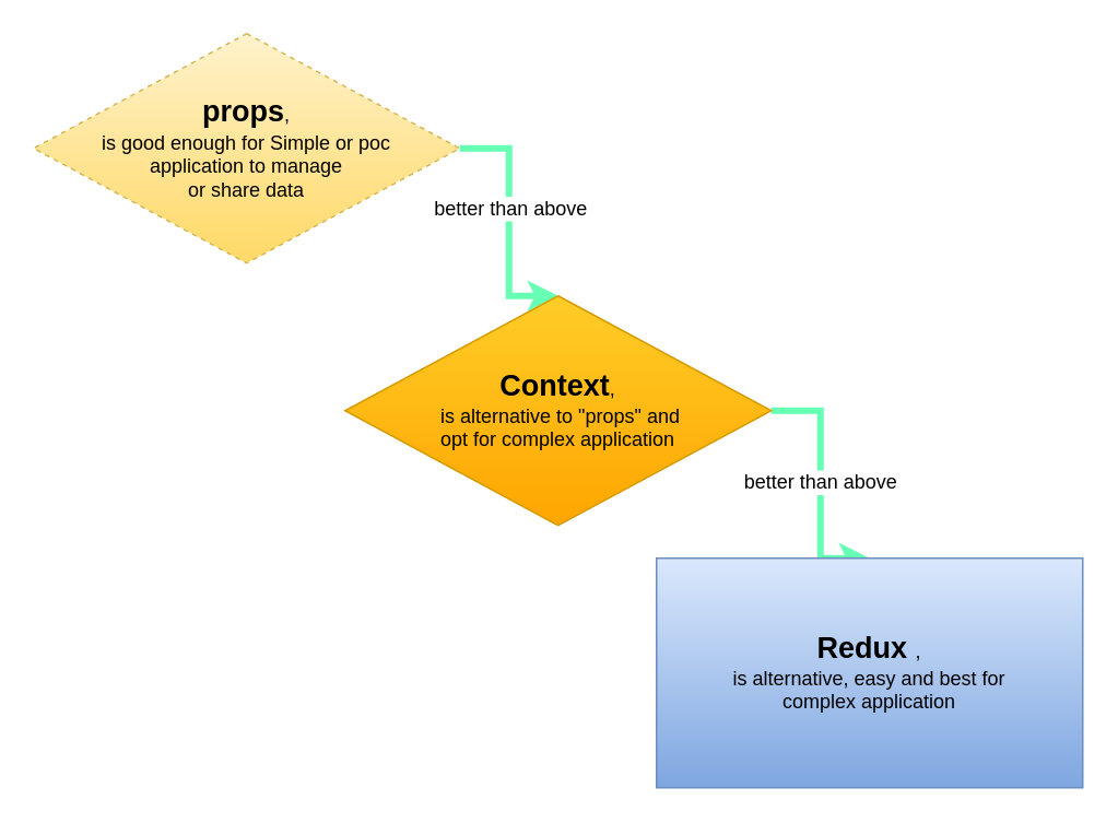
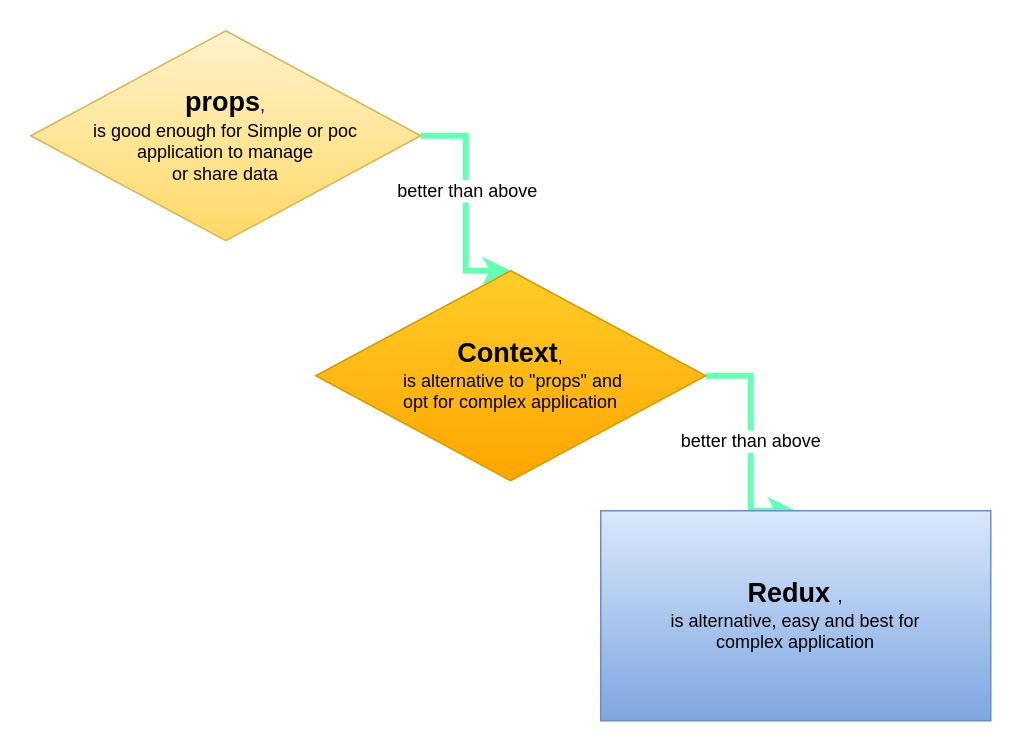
  <mxCell id="0" />
  <mxCell id="1" parent="0" />
  <mxCell id="2" style="edgeStyle=entityRelationEdgeStyle;rounded=0;orthogonalLoop=1;jettySize=auto;html=1;entryX=0.5;entryY=0;entryDx=0;entryDy=0;strokeWidth=4;strokeColor=#66FFB3;" parent="1" source="4" target="7" edge="1"><mxGeometry relative="1" as="geometry" /></mxCell>
  <mxCell id="3" value="better than above" style="text;html=1;resizable=0;points=[];align=center;verticalAlign=middle;labelBackgroundColor=#ffffff;" parent="2" vertex="1" connectable="0"><mxGeometry x="-0.12" relative="1" as="geometry"><mxPoint as="offset" /></mxGeometry></mxCell>
- <mxCell id="4" value="&lt;b&gt;&lt;font style=&quot;font-size: 18px&quot;&gt;props&lt;/font&gt;&lt;/b&gt;, &lt;br&gt;is good enough for Simple or poc &lt;br&gt;application to manage &lt;br&gt;or share data" style="rhombus;whiteSpace=wrap;html=1;gradientColor=#ffd966;fillColor=#fff2cc;strokeColor=#d6b656;dashed=1;" parent="1" vertex="1"><mxGeometry x="20" y="20" width="260" height="140" as="geometry" /></mxCell>
+ <mxCell id="4" value="&lt;b&gt;&lt;font style=&quot;font-size: 18px&quot;&gt;props&lt;/font&gt;&lt;/b&gt;, &lt;br&gt;is good enough for Simple or poc &lt;br&gt;application to manage &lt;br&gt;or share data" style="rhombus;whiteSpace=wrap;html=1;gradientColor=#ffd966;fillColor=#fff2cc;strokeColor=#d6b656;" parent="1" vertex="1"><mxGeometry x="20" y="20" width="260" height="140" as="geometry" /></mxCell>
  <mxCell id="5" style="edgeStyle=entityRelationEdgeStyle;rounded=0;orthogonalLoop=1;jettySize=auto;html=1;entryX=0.5;entryY=0;entryDx=0;entryDy=0;strokeWidth=4;strokeColor=#66FFB3;" parent="1" source="7" target="8" edge="1"><mxGeometry relative="1" as="geometry" /></mxCell>
  <mxCell id="6" value="better than above" style="text;html=1;resizable=0;points=[];align=center;verticalAlign=middle;labelBackgroundColor=#ffffff;" parent="5" vertex="1" connectable="0"><mxGeometry x="-0.027" y="-1" relative="1" as="geometry"><mxPoint as="offset" /></mxGeometry></mxCell>
  <mxCell id="7" value="&lt;b&gt;&lt;font style=&quot;font-size: 18px&quot;&gt;Context&lt;/font&gt;&lt;/b&gt;,&lt;br&gt;&amp;nbsp;is alternative to &quot;props&quot; and &lt;br&gt;opt for complex application" style="rhombus;whiteSpace=wrap;html=1;gradientColor=#ffa500;fillColor=#ffcd28;strokeColor=#d79b00;" parent="1" vertex="1"><mxGeometry x="210" y="180" width="260" height="140" as="geometry" /></mxCell>
  <mxCell id="8" value="&lt;b&gt;&lt;font style=&quot;font-size: 18px&quot;&gt;Redux &lt;/font&gt;&lt;/b&gt;,&lt;br&gt;&amp;nbsp;is alternative, easy and best for&amp;nbsp;&lt;br&gt;complex application" style="whiteSpace=wrap;html=1;gradientColor=#7ea6e0;fillColor=#dae8fc;strokeColor=#6c8ebf;rounded=0;" parent="1" vertex="1"><mxGeometry x="400" y="340" width="260" height="140" as="geometry" /></mxCell>
